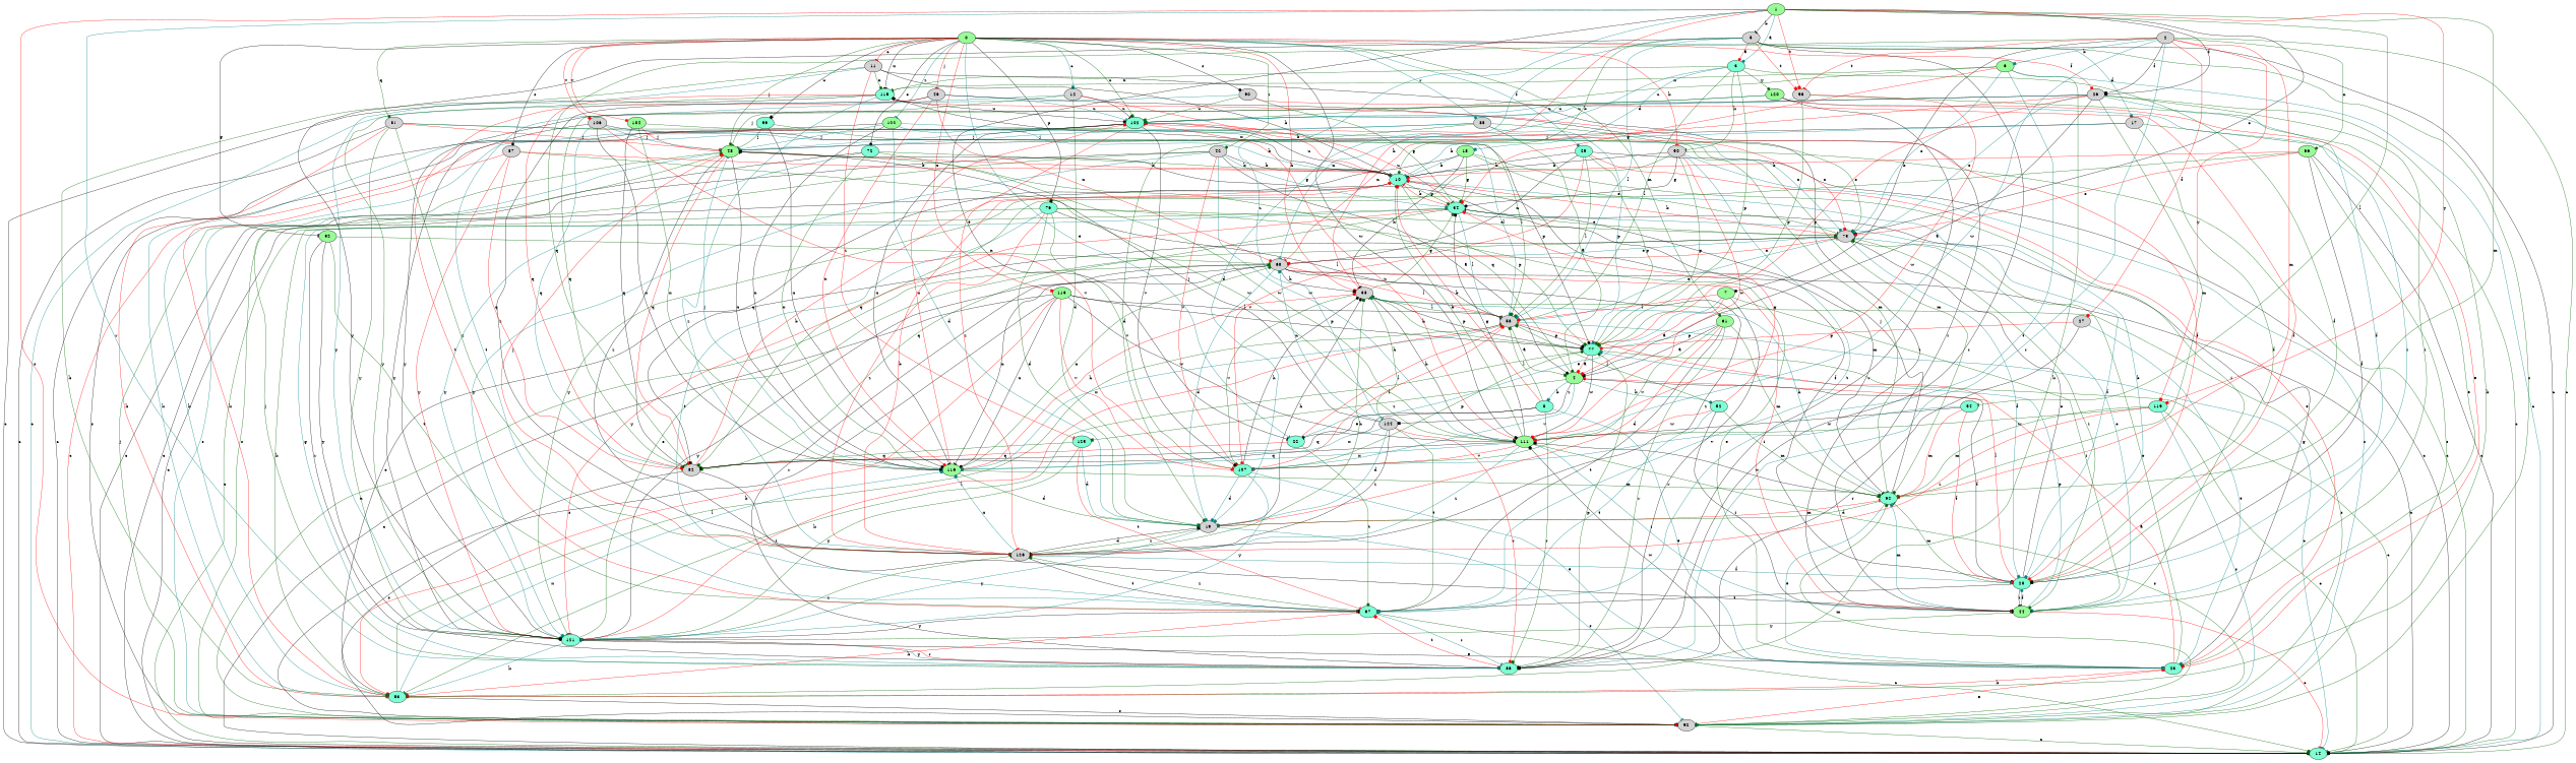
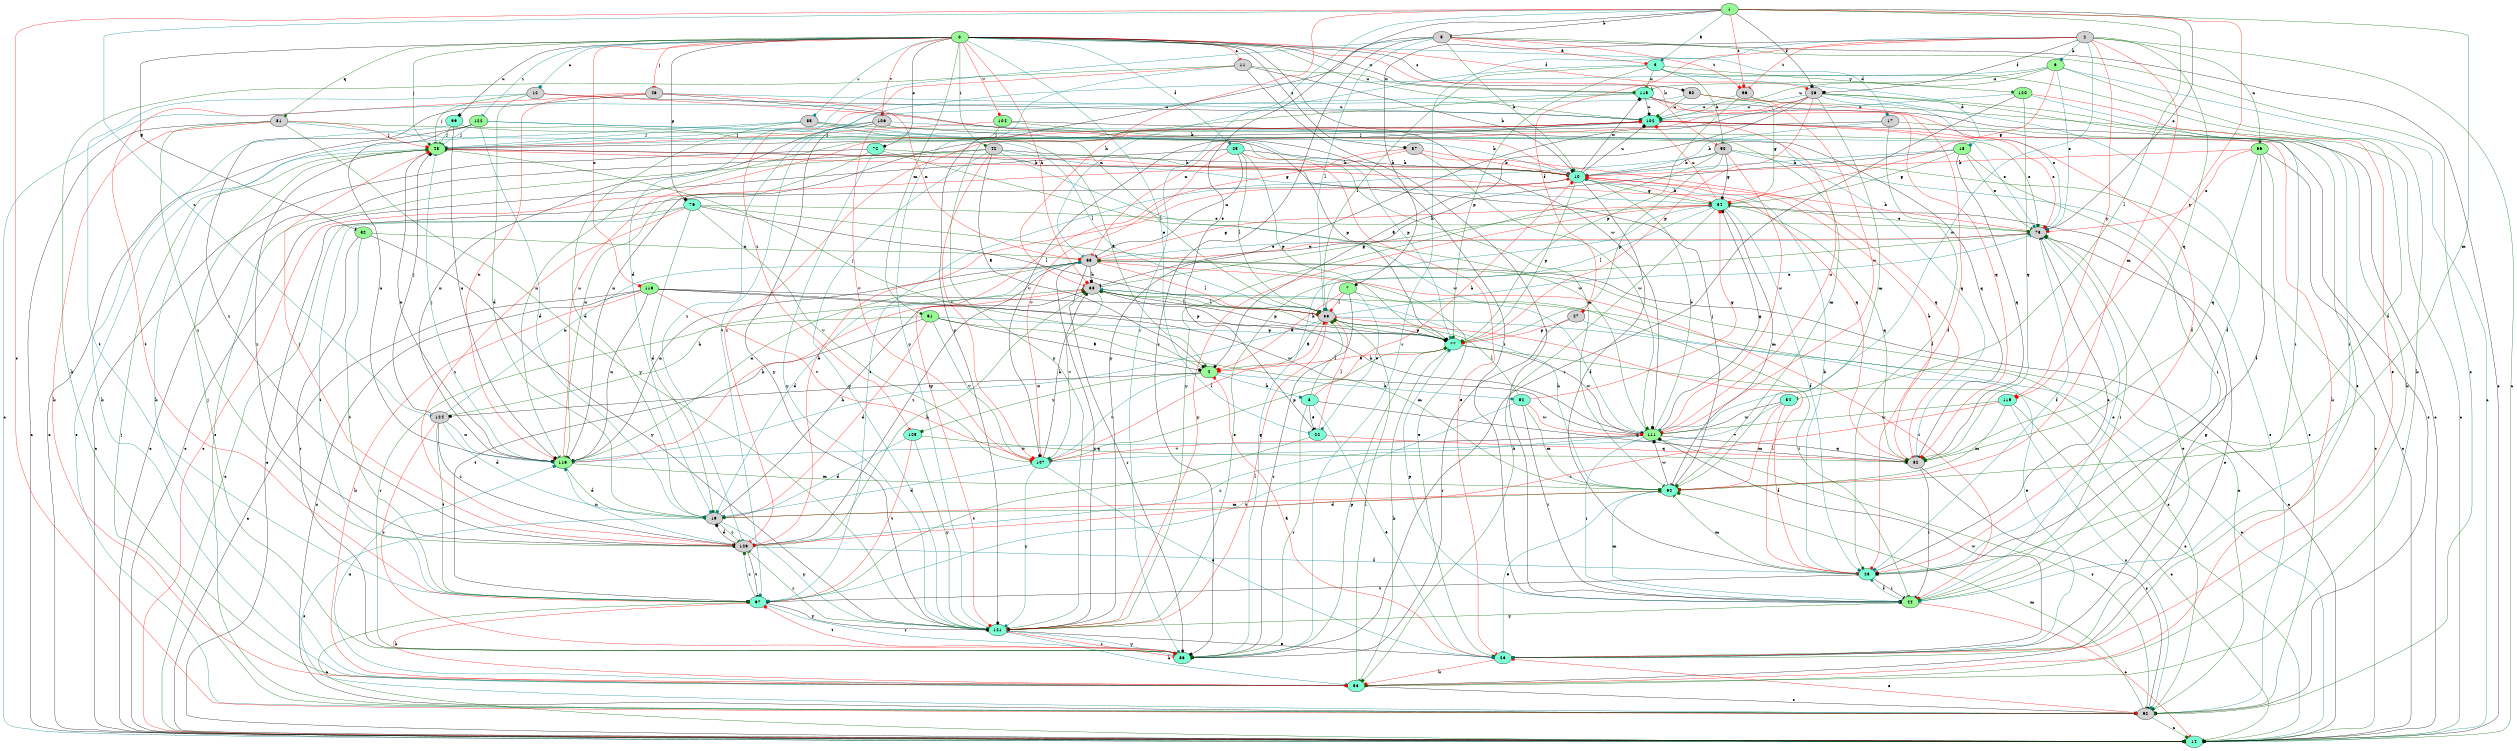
  strict digraph {
    node [fillcolor=lightgrey style=filled]
    edge [arrowhead=tee color=darkgreen]
    0 [fillcolor=palegreen]
    11
    12
    17
    22 [fillcolor=aquamarine]
    25 [fillcolor=aquamarine]
    26
    32 [fillcolor=palegreen]
    38
    42
    46
    48 [fillcolor=palegreen]
    50
    61 [fillcolor=palegreen]
    72 [fillcolor=aquamarine]
    76 [fillcolor=aquamarine]
    81
    85
    87
    90
    99 [fillcolor=aquamarine]
    102 [fillcolor=aquamarine]
    104 [fillcolor=palegreen]
    106
    111 [fillcolor=palegreen]
    113 [fillcolor=palegreen]
    115 [fillcolor=aquamarine]
    122 [fillcolor=palegreen]
    125 [fillcolor=aquamarine]
    10 [fillcolor=aquamarine]
    121 [fillcolor=aquamarine]
    53 [fillcolor=aquamarine]
    44 [fillcolor=palegreen]
    19
    97 [fillcolor=aquamarine]
    28 [fillcolor=aquamarine]
    23 [fillcolor=aquamarine]
    82
    58
    14 [fillcolor=aquamarine]
    68
    77 [fillcolor=aquamarine]
    107 [fillcolor=aquamarine]
    62 [fillcolor=aquamarine]
    73
    4 [fillcolor=palegreen]
    86 [fillcolor=aquamarine]
    92
    34 [fillcolor=aquamarine]
    126
    116 [fillcolor=palegreen]
    1 [fillcolor=palegreen]
    3 [fillcolor=aquamarine]
    5
    54 [fillcolor=aquamarine]
    96
    119 [fillcolor=aquamarine]
    124
    18 [fillcolor=palegreen]
    120 [fillcolor=palegreen]
    2
    6 [fillcolor=palegreen]
    7 [fillcolor=palegreen]
    27
    66 [fillcolor=palegreen]
    8 [fillcolor=aquamarine]
    52 [fillcolor=aquamarine]
    0 -> 11 [color=red label=c]
    0 -> 12 [arrowhead=box color=teal label=c]
    0 -> 17 [arrowhead=box color=teal label=d]
    0 -> 22 [color=teal label=e]
    0 -> 25 [arrowhead=dot color=teal label=f]
    0 -> 26 [arrowhead=dot color=red label=f]
    0 -> 32 [color=black label=g]
    0 -> 38 [arrowhead=box color=red label=h]
    0 -> 42 [arrowhead=dot label=i]
    0 -> 46 [color=red label=j]
    0 -> 48 [arrowhead=dot label=j]
    0 -> 50 [color=red label=k]
    0 -> 61 [arrowhead=dot label=m]
    0 -> 72 [arrowhead=dot color=black label=o]
    0 -> 76 [arrowhead=box color=black label=p]
    0 -> 81 [arrowhead=dot label=q]
    0 -> 85 [arrowhead=dot color=teal label=r]
    0 -> 87 [arrowhead=dot color=black label=s]
    0 -> 90 [arrowhead=dot color=black label=s]
    0 -> 99 [arrowhead=box color=black label=u]
    0 -> 102 [arrowhead=box label=u]
    0 -> 104 [arrowhead=dot color=red label=v]
    0 -> 106 [arrowhead=box color=red label=v]
    0 -> 111 [arrowhead=box color=black label=w]
    0 -> 113 [arrowhead=box color=red label=x]
    0 -> 115 [color=black label=x]
    0 -> 122 [color=teal label=z]
    11 -> 115 [arrowhead=dot label=x]
    11 -> 125 [color=red label=z]
    11 -> 10 [arrowhead=box color=black label=b]
    11 -> 121 [color=teal label=y]
    11 -> 53 [label=k]
    11 -> 44 [arrowhead=box color=black label=i]
    12 -> 48 [label=j]
    12 -> 102 [color=black label=u]
    12 -> 10 [arrowhead=dot color=red label=b]
    12 -> 19 [arrowhead=box label=d]
    12 -> 97 [arrowhead=box color=teal label=t]
    17 -> 48 [arrowhead=dot color=black label=j]
    17 -> 10 [color=teal label=b]
    17 -> 28 [arrowhead=dot label=f]
    17 -> 23 [arrowhead=box label=e]
    22 -> 97 [arrowhead=dot label=t]
    22 -> 82 [color=red label=q]
    22 -> 58 [arrowhead=dot color=red label=l]
    25 -> 10 [color=black label=b]
    25 -> 23 [color=red label=e]
    25 -> 58 [arrowhead=box label=l]
    25 -> 14 [arrowhead=box color=black label=c]
    25 -> 68 [color=black label=n]
    25 -> 77 [arrowhead=dot label=p]
    25 -> 107 [arrowhead=dot color=red label=v]
    26 -> 102 [color=teal label=u]
    26 -> 121 [color=black label=y]
    26 -> 53 [arrowhead=box label=k]
    26 -> 44 [label=i]
    26 -> 28 [arrowhead=dot color=teal label=f]
    26 -> 68 [color=red label=n]
    26 -> 77 [color=red label=p]
    26 -> 62 [label=m]
    26 -> 73 [arrowhead=box color=teal label=o]
    26 -> 4 [arrowhead=dot color=black label=a]
    32 -> 121 [color=black label=y]
    32 -> 97 [arrowhead=box label=t]
    32 -> 68 [label=n]
    32 -> 86 [arrowhead=dot color=black label=r]
    38 -> 58 [arrowhead=dot label=l]
    38 -> 77 [color=black label=p]
    38 -> 107 [arrowhead=box label=v]
    38 -> 92 [arrowhead=box label=s]
    38 -> 34 [arrowhead=dot label=g]
    42 -> 111 [arrowhead=box color=teal label=w]
    42 -> 10 [arrowhead=dot color=black label=b]
    42 -> 121 [arrowhead=box color=teal label=y]
    42 -> 14 [color=black label=c]
    42 -> 107 [arrowhead=box color=red label=v]
    42 -> 4 [arrowhead=dot color=black label=a]
    42 -> 92 [arrowhead=dot label=s]
    42 -> 34 [arrowhead=dot color=teal label=g]
    46 -> 102 [color=teal label=u]
    46 -> 44 [arrowhead=box color=black label=i]
    46 -> 97 [arrowhead=box color=red label=t]
    46 -> 68 [arrowhead=dot color=red label=n]
    46 -> 126 [color=black label=z]
    46 -> 116 [arrowhead=dot color=red label=x]
    48 -> 10 [arrowhead=dot color=red label=b]
    48 -> 82 [arrowhead=box color=red label=q]
    48 -> 92 [color=teal label=s]
    48 -> 126 [color=black label=z]
    48 -> 116 [arrowhead=box color=black label=x]
    50 -> 111 [color=red label=w]
    50 -> 10 [arrowhead=dot color=black label=b]
    50 -> 121 [label=y]
    50 -> 97 [color=teal label=t]
    50 -> 14 [arrowhead=dot label=c]
    50 -> 77 [arrowhead=box label=p]
    50 -> 92 [color=teal label=s]
    50 -> 34 [arrowhead=dot color=black label=g]
    61 -> 19 [arrowhead=dot color=red label=d]
    61 -> 97 [arrowhead=box color=black label=t]
    61 -> 77 [color=teal label=p]
    61 -> 107 [arrowhead=dot label=v]
    61 -> 62 [arrowhead=dot label=m]
    61 -> 4 [arrowhead=box color=black label=a]
    61 -> 86 [arrowhead=box label=r]
    72 -> 111 [label=w]
    72 -> 10 [arrowhead=dot label=b]
    72 -> 121 [arrowhead=dot color=teal label=y]
    72 -> 14 [arrowhead=dot color=black label=c]
    72 -> 116 [label=x]
    76 -> 19 [arrowhead=dot label=d]
    76 -> 97 [color=teal label=t]
    76 -> 23 [arrowhead=box label=e]
    76 -> 58 [color=black label=l]
    76 -> 14 [arrowhead=box label=c]
    76 -> 107 [label=v]
    76 -> 73 [arrowhead=dot label=o]
    76 -> 126 [arrowhead=box color=red label=z]
    81 -> 48 [arrowhead=box color=red label=j]
    81 -> 121 [arrowhead=box label=y]
    81 -> 53 [arrowhead=dot color=red label=k]
    81 -> 58 [arrowhead=box color=teal label=l]
    81 -> 14 [arrowhead=box color=black label=c]
    81 -> 62 [label=m]
    81 -> 126 [arrowhead=dot label=z]
    85 -> 48 [arrowhead=dot color=teal label=j]
    85 -> 53 [arrowhead=dot color=teal label=k]
    85 -> 19 [arrowhead=dot label=d]
    85 -> 77 [arrowhead=box color=teal label=p]
    85 -> 73 [arrowhead=box label=o]
    85 -> 4 [arrowhead=dot label=a]
    87 -> 111 [arrowhead=box label=w]
    87 -> 10 [arrowhead=dot color=red label=b]
    87 -> 121 [arrowhead=dot color=red label=y]
    87 -> 82 [color=red label=q]
    87 -> 14 [color=red label=c]
    90 -> 102 [arrowhead=box label=u]
    90 -> 28 [arrowhead=dot color=red label=f]
    90 -> 14 [color=teal label=c]
    90 -> 34 [label=g]
    99 -> 48 [label=j]
    99 -> 53 [arrowhead=box color=teal label=k]
    99 -> 58 [arrowhead=box label=l]
    99 -> 116 [arrowhead=dot color=black label=x]
    102 -> 48 [color=teal label=j]
    102 -> 53 [arrowhead=dot color=red label=k]
    102 -> 107 [arrowhead=dot color=black label=v]
    102 -> 73 [arrowhead=box color=red label=o]
    102 -> 92 [arrowhead=box color=black label=s]
    102 -> 126 [color=red label=z]
    102 -> 116 [color=black label=x]
    104 -> 48 [color=red label=j]
    104 -> 82 [color=black label=q]
    104 -> 62 [arrowhead=box label=m]
    104 -> 116 [label=x]
    106 -> 48 [color=teal label=j]
    106 -> 121 [color=black label=y]
    106 -> 82 [color=teal label=q]
    106 -> 77 [arrowhead=dot color=black label=p]
    106 -> 107 [color=red label=v]
    106 -> 116 [color=black label=x]
    111 -> 38 [arrowhead=dot color=black label=h]
    111 -> 102 [color=red label=u]
    111 -> 10 [arrowhead=dot label=b]
    111 -> 44 [arrowhead=dot color=teal label=i]
    111 -> 82 [color=black label=q]
    111 -> 107 [arrowhead=box color=red label=v]
    111 -> 92 [label=s]
    111 -> 34 [arrowhead=box color=black label=g]
    111 -> 126 [arrowhead=dot color=teal label=z]
    111 -> 116 [color=teal label=x]
    113 -> 111 [color=black label=w]
    113 -> 53 [arrowhead=box color=red label=k]
    113 -> 58 [color=black label=l]
    113 -> 14 [color=black label=c]
    113 -> 77 [arrowhead=box color=black label=p]
    113 -> 107 [arrowhead=dot color=red label=v]
    113 -> 92 [arrowhead=dot color=black label=s]
    113 -> 116 [arrowhead=dot color=black label=x]
    115 -> 102 [arrowhead=dot color=black label=u]
    115 -> 121 [arrowhead=dot label=y]
    115 -> 28 [arrowhead=dot color=red label=f]
    115 -> 82 [arrowhead=box color=red label=q]
    115 -> 14 [arrowhead=dot color=black label=c]
    115 -> 126 [color=teal label=z]
    122 -> 48 [color=teal label=j]
    122 -> 10 [arrowhead=dot color=teal label=b]
    122 -> 19 [color=teal label=d]
    122 -> 14 [arrowhead=box color=black label=c]
    122 -> 73 [arrowhead=dot color=teal label=o]
    122 -> 116 [arrowhead=box color=black label=x]
    125 -> 121 [label=y]
    125 -> 19 [arrowhead=dot color=teal label=d]
    125 -> 97 [color=red label=t]
    125 -> 82 [arrowhead=box label=q]
    10 -> 102 [arrowhead=box color=black label=u]
    10 -> 115 [arrowhead=box color=black label=x]
    10 -> 28 [arrowhead=dot color=black label=f]
    10 -> 14 [arrowhead=dot color=black label=c]
    10 -> 77 [arrowhead=box label=p]
    10 -> 34 [arrowhead=dot label=g]
    121 -> 53 [arrowhead=dot color=teal label=k]
    121 -> 23 [arrowhead=dot color=black label=e]
    121 -> 58 [color=red label=l]
    121 -> 73 [label=o]
    121 -> 86 [color=red label=r]
    121 -> 126 [label=z]
    53 -> 58 [label=l]
    53 -> 73 [arrowhead=box color=black label=o]
    53 -> 92 [arrowhead=box color=black label=s]
    53 -> 116 [arrowhead=box color=teal label=x]
    44 -> 121 [arrowhead=dot label=y]
    44 -> 28 [arrowhead=dot color=teal label=f]
    44 -> 14 [color=red label=c]
    44 -> 77 [arrowhead=box color=teal label=p]
    44 -> 62 [arrowhead=box color=teal label=m]
    44 -> 73 [color=teal label=o]
    19 -> 38 [arrowhead=dot color=black label=h]
    19 -> 121 [color=teal label=y]
    19 -> 62 [color=red label=m]
    19 -> 92 [color=teal label=s]
    19 -> 126 [label=z]
    97 -> 121 [arrowhead=dot color=black label=y]
    97 -> 53 [arrowhead=dot color=red label=k]
    97 -> 14 [arrowhead=dot label=c]
    97 -> 86 [color=teal label=r]
    97 -> 126 [arrowhead=box label=z]
    28 -> 10 [arrowhead=dot color=teal label=b]
    28 -> 44 [color=black label=i]
    28 -> 97 [arrowhead=box color=black label=t]
    28 -> 58 [color=red label=l]
    28 -> 62 [label=m]
    28 -> 73 [color=black label=o]
    23 -> 111 [arrowhead=box color=black label=w]
    23 -> 53 [arrowhead=dot color=red label=k]
    23 -> 73 [arrowhead=box label=o]
    23 -> 4 [arrowhead=dot color=red label=a]
    23 -> 34 [color=black label=g]
    82 -> 10 [arrowhead=dot color=red label=b]
    82 -> 44 [color=black label=i]
    82 -> 92 [color=black label=s]
    58 -> 14 [color=teal label=c]
    58 -> 77 [arrowhead=dot color=black label=p]
    58 -> 73 [color=teal label=o]
    58 -> 4 [arrowhead=box label=a]
    58 -> 116 [arrowhead=box color=teal label=x]
    68 -> 38 [arrowhead=box color=black label=h]
    68 -> 121 [arrowhead=box color=black label=y]
    68 -> 44 [arrowhead=dot color=red label=i]
    68 -> 19 [arrowhead=box color=teal label=d]
    68 -> 58 [color=red label=l]
    68 -> 14 [arrowhead=dot color=black label=c]
    68 -> 73 [arrowhead=dot color=teal label=o]
    68 -> 86 [arrowhead=dot color=black label=r]
+   68 -> 34 [arrowhead=dot color=red label=g]
    68 -> 126 [color=black label=z]
    68 -> 116 [color=black label=n]
    77 -> 38 [arrowhead=box label=h]
    77 -> 111 [color=black label=w]
    77 -> 53 [label=k]
    77 -> 14 [label=c]
    77 -> 4 [arrowhead=box color=red label=a]
    107 -> 38 [arrowhead=dot color=black label=h]
    107 -> 121 [arrowhead=dot color=teal label=y]
    107 -> 19 [arrowhead=box color=teal label=d]
    107 -> 23 [color=teal label=e]
    107 -> 58 [arrowhead=dot color=red label=l]
    107 -> 77 [arrowhead=dot label=p]
    62 -> 38 [arrowhead=dot color=teal label=h]
    62 -> 48 [color=black label=j]
    62 -> 111 [arrowhead=box color=black label=w]
    62 -> 19 [arrowhead=dot label=d]
    62 -> 23 [color=teal label=e]
    73 -> 10 [arrowhead=dot color=red label=b]
    73 -> 44 [arrowhead=dot label=i]
    73 -> 28 [arrowhead=box color=teal label=f]
    73 -> 68 [arrowhead=box color=red label=n]
-   4 -> 48 [label=q]
+   4 -> 48 [label=j]
    4 -> 125 [arrowhead=box label=z]
-   4 -> 28 [arrowhead=box color=black label=f]
    4 -> 107 [arrowhead=dot color=teal label=v]
    4 -> 124 [arrowhead=box color=black label=z]
    4 -> 8 [arrowhead=box color=teal label=b]
    4 -> 52 [arrowhead=dot color=teal label=k]
    86 -> 48 [arrowhead=box label=j]
    86 -> 121 [color=teal label=y]
    86 -> 97 [arrowhead=box color=red label=t]
    86 -> 77 [arrowhead=dot label=p]
    86 -> 34 [arrowhead=dot color=teal label=g]
    92 -> 48 [label=j]
    92 -> 23 [arrowhead=box color=red label=e]
    92 -> 14 [arrowhead=box label=c]
    92 -> 68 [arrowhead=box label=n]
    92 -> 62 [arrowhead=box label=m]
    34 -> 102 [arrowhead=box color=red label=u]
    34 -> 10 [color=red label=b]
    34 -> 121 [color=red label=y]
    34 -> 53 [arrowhead=box label=k]
    34 -> 28 [arrowhead=box color=teal label=f]
    34 -> 82 [arrowhead=box label=q]
    34 -> 58 [color=teal label=l]
    34 -> 62 [color=black label=m]
    34 -> 73 [arrowhead=dot label=o]
    126 -> 38 [arrowhead=box label=h]
    126 -> 48 [arrowhead=box color=red label=j]
    126 -> 10 [arrowhead=dot color=red label=b]
    126 -> 19 [arrowhead=box color=black label=d]
    126 -> 97 [color=black label=t]
    126 -> 28 [arrowhead=box color=teal label=f]
    126 -> 116 [arrowhead=box color=teal label=x]
    116 -> 38 [arrowhead=dot color=red label=h]
    116 -> 48 [color=teal label=j]
    116 -> 102 [arrowhead=box color=red label=u]
    116 -> 19 [label=d]
    116 -> 68 [arrowhead=dot label=n]
    116 -> 62 [arrowhead=dot label=m]
    1 -> 22 [color=black label=e]
    1 -> 26 [arrowhead=box color=black label=f]
    1 -> 38 [color=red label=h]
    1 -> 62 [arrowhead=box label=m]
    1 -> 73 [arrowhead=box color=black label=o]
    1 -> 86 [arrowhead=dot color=teal label=r]
    1 -> 92 [arrowhead=dot color=red label=s]
    1 -> 3 [arrowhead=dot color=teal label=a]
    1 -> 5 [color=black label=b]
    1 -> 54 [label=l]
    1 -> 96 [arrowhead=box color=red label=t]
    1 -> 119 [arrowhead=box color=red label=y]
    1 -> 124 [color=teal label=z]
    3 -> 50 [label=k]
    3 -> 115 [label=x]
    3 -> 28 [arrowhead=dot label=f]
    3 -> 58 [arrowhead=dot label=l]
    3 -> 68 [color=teal label=n]
    3 -> 77 [arrowhead=dot label=p]
    3 -> 18 [arrowhead=box color=teal label=d]
    3 -> 120 [arrowhead=dot label=y]
    5 -> 10 [arrowhead=dot label=b]
    5 -> 121 [arrowhead=dot color=black label=y]
    5 -> 19 [arrowhead=box color=teal label=d]
    5 -> 58 [arrowhead=box color=teal label=l]
    5 -> 14 [arrowhead=dot color=black label=c]
    5 -> 86 [arrowhead=box color=black label=r]
    5 -> 92 [label=s]
    5 -> 3 [arrowhead=dot color=red label=a]
    5 -> 96 [arrowhead=box color=red label=t]
    54 -> 111 [color=black label=w]
    54 -> 28 [color=red label=f]
    54 -> 107 [color=teal label=v]
    54 -> 62 [color=red label=m]
    96 -> 102 [arrowhead=dot color=teal label=u]
    96 -> 111 [arrowhead=dot color=red label=w]
    96 -> 14 [label=c]
    96 -> 77 [arrowhead=dot label=p]
    119 -> 111 [label=w]
    119 -> 14 [label=c]
    119 -> 62 [arrowhead=dot label=m]
    119 -> 92 [arrowhead=box color=teal label=s]
    119 -> 126 [arrowhead=dot color=red label=z]
    124 -> 38 [label=h]
    124 -> 48 [arrowhead=box color=black label=j]
    124 -> 19 [color=teal label=d]
    124 -> 97 [arrowhead=dot label=t]
    124 -> 68 [arrowhead=box color=teal label=n]
    124 -> 86 [arrowhead=dot color=red label=r]
    124 -> 126 [color=black label=z]
    124 -> 116 [color=teal label=x]
    18 -> 38 [color=black label=h]
    18 -> 10 [color=teal label=b]
    18 -> 44 [arrowhead=dot label=i]
    18 -> 82 [arrowhead=dot color=black label=q]
    18 -> 73 [label=o]
    18 -> 34 [arrowhead=dot label=g]
    120 -> 102 [arrowhead=box color=teal label=u]
    120 -> 44 [arrowhead=box color=teal label=i]
    120 -> 23 [color=red label=e]
    120 -> 82 [arrowhead=dot label=q]
    120 -> 86 [color=black label=r]
    2 -> 26 [arrowhead=box color=black label=f]
    2 -> 111 [arrowhead=dot color=teal label=w]
    2 -> 82 [label=q]
    2 -> 14 [label=c]
    2 -> 62 [color=red label=m]
    2 -> 86 [arrowhead=dot color=teal label=r]
    2 -> 96 [color=red label=t]
    2 -> 119 [arrowhead=box color=red label=y]
    2 -> 6 [arrowhead=box color=teal label=b]
    2 -> 7 [arrowhead=dot color=black label=b]
    2 -> 27 [arrowhead=box color=red label=f]
    2 -> 66 [arrowhead=dot label=n]
    6 -> 102 [arrowhead=dot label=u]
    6 -> 115 [label=x]
    6 -> 53 [label=k]
    6 -> 97 [arrowhead=box color=teal label=t]
    6 -> 14 [color=teal label=c]
    6 -> 73 [arrowhead=dot color=teal label=o]
    6 -> 34 [arrowhead=box color=red label=g]
    7 -> 22 [arrowhead=dot color=teal label=e]
    7 -> 44 [label=i]
    7 -> 58 [arrowhead=dot color=red label=l]
    7 -> 4 [arrowhead=box color=red label=a]
    7 -> 86 [arrowhead=dot color=black label=r]
    27 -> 23 [arrowhead=box color=teal label=e]
    27 -> 77 [arrowhead=dot color=red label=p]
    27 -> 86 [arrowhead=dot color=black label=r]
    66 -> 10 [arrowhead=dot color=red label=b]
    66 -> 28 [arrowhead=box color=black label=f]
    66 -> 82 [arrowhead=box label=q]
    66 -> 14 [arrowhead=box color=black label=c]
    66 -> 73 [arrowhead=dot color=red label=o]
    66 -> 92 [label=s]
    8 -> 22 [color=black label=e]
    8 -> 10 [arrowhead=box color=red label=b]
    8 -> 23 [arrowhead=box color=teal label=e]
    8 -> 82 [color=black label=q]
    8 -> 58 [arrowhead=box label=l]
    8 -> 86 [arrowhead=box label=r]
    52 -> 111 [arrowhead=box color=red label=w]
    52 -> 44 [color=black label=i]
    52 -> 97 [arrowhead=dot color=teal label=t]
    52 -> 58 [arrowhead=box label=l]
    52 -> 62 [arrowhead=box label=m]
    52 -> 34 [arrowhead=box color=red label=g]
  }
